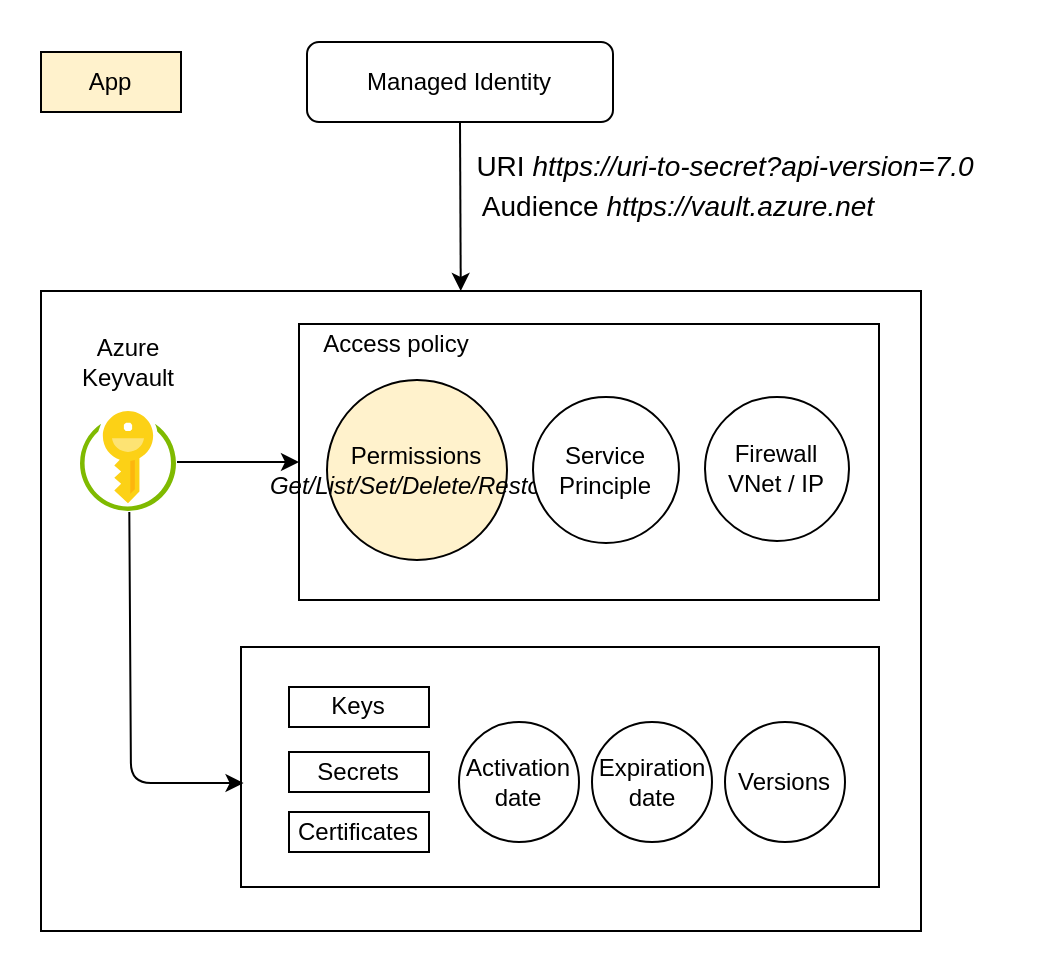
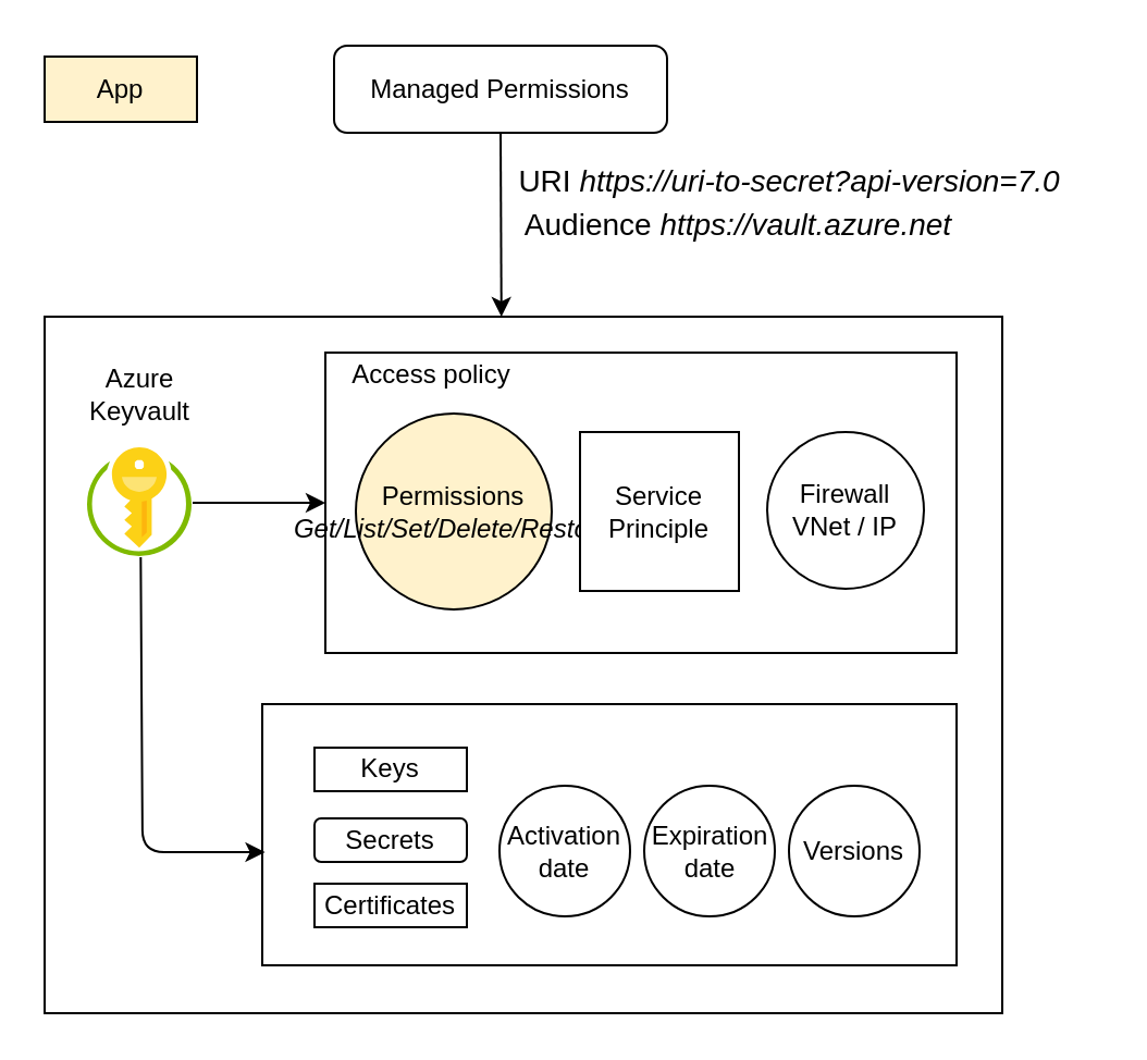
  <mxCell id="0" />
  <mxCell id="1" parent="0" />
  <mxCell id="2" value="" style="rounded=0;whiteSpace=wrap;html=1;" vertex="1" parent="1"><mxGeometry x="20" y="145" width="440" height="320" as="geometry" /></mxCell>
  <mxCell id="3" value="" style="rounded=0;whiteSpace=wrap;html=1;" vertex="1" parent="1"><mxGeometry x="149" y="161.5" width="290" height="138" as="geometry" /></mxCell>
  <mxCell id="4" value="" style="rounded=0;whiteSpace=wrap;html=1;" vertex="1" parent="1"><mxGeometry x="120" y="323" width="319" height="120" as="geometry" /></mxCell>
  <mxCell id="5" value="" style="aspect=fixed;html=1;points=[];align=center;image;fontSize=12;image=img/lib/mscae/Key_Vaults.svg;" vertex="1" parent="1"><mxGeometry x="40" y="205.5" width="48" height="50" as="geometry" /></mxCell>
  <mxCell id="6" value="&lt;div&gt;Keys&lt;/div&gt;" style="rounded=0;whiteSpace=wrap;html=1;" vertex="1" parent="1"><mxGeometry x="144" y="343" width="70" height="20" as="geometry" /></mxCell>
- <mxCell id="7" value="Secrets" style="rounded=0;whiteSpace=wrap;html=1;" vertex="1" parent="1"><mxGeometry x="144" y="375.5" width="70" height="20" as="geometry" /></mxCell>
+ <mxCell id="7" value="Secrets" style="whiteSpace=wrap;html=1;rounded=1;" vertex="1" parent="1"><mxGeometry x="144" y="375.5" width="70" height="20" as="geometry" /></mxCell>
  <mxCell id="8" value="Certificates" style="rounded=0;whiteSpace=wrap;html=1;" vertex="1" parent="1"><mxGeometry x="144" y="405.5" width="70" height="20" as="geometry" /></mxCell>
  <mxCell id="9" value="&lt;div&gt;Permissions&lt;/div&gt;&lt;div&gt;&lt;i&gt;Get/List/Set/Delete/Restore&lt;/i&gt;&lt;/div&gt;" style="ellipse;whiteSpace=wrap;html=1;aspect=fixed;fillColor=#fff2cc;" vertex="1" parent="1"><mxGeometry x="163" y="189.5" width="90" height="90" as="geometry" /></mxCell>
- <mxCell id="10" value="Managed Identity" style="rounded=1;whiteSpace=wrap;html=1;" vertex="1" parent="1"><mxGeometry x="153" y="20.5" width="153" height="40" as="geometry" /></mxCell>
+ <mxCell id="10" value="Managed Permissions" style="rounded=1;whiteSpace=wrap;html=1;" vertex="1" parent="1"><mxGeometry x="153" y="20.5" width="153" height="40" as="geometry" /></mxCell>
  <mxCell id="11" value="App" style="rounded=0;whiteSpace=wrap;html=1;fillColor=#fff2cc;" vertex="1" parent="1"><mxGeometry x="20" y="25.5" width="70" height="30" as="geometry" /></mxCell>
  <mxCell id="12" value="Azure Keyvault" style="text;html=1;strokeColor=none;fillColor=none;align=center;verticalAlign=middle;whiteSpace=wrap;rounded=0;" vertex="1" parent="1"><mxGeometry x="44" y="170.5" width="40" height="20" as="geometry" /></mxCell>
  <mxCell id="13" value="&lt;div&gt;Firewall&lt;/div&gt;&lt;div&gt;VNet / IP&lt;br&gt;&lt;/div&gt;" style="ellipse;whiteSpace=wrap;html=1;aspect=fixed;" vertex="1" parent="1"><mxGeometry x="352" y="198" width="72" height="72" as="geometry" /></mxCell>
  <mxCell id="14" value="&lt;div&gt;Activation &lt;br&gt;&lt;/div&gt;&lt;div&gt;date&lt;br&gt;&lt;/div&gt;" style="ellipse;whiteSpace=wrap;html=1;aspect=fixed;" vertex="1" parent="1"><mxGeometry x="229" y="360.5" width="60" height="60" as="geometry" /></mxCell>
  <mxCell id="15" value="&lt;div&gt;Expiration&lt;/div&gt;&lt;div&gt;date&lt;br&gt;&lt;/div&gt;" style="ellipse;whiteSpace=wrap;html=1;aspect=fixed;" vertex="1" parent="1"><mxGeometry x="295.5" y="360.5" width="60" height="60" as="geometry" /></mxCell>
  <mxCell id="16" value="Access policy" style="text;html=1;strokeColor=none;fillColor=none;align=center;verticalAlign=middle;whiteSpace=wrap;rounded=0;" vertex="1" parent="1"><mxGeometry x="137" y="161.5" width="122" height="20" as="geometry" /></mxCell>
- <mxCell id="17" value="&lt;div&gt;Service &lt;br&gt;&lt;/div&gt;&lt;div&gt;Principle&lt;br&gt;&lt;/div&gt;" style="ellipse;whiteSpace=wrap;html=1;aspect=fixed;" vertex="1" parent="1"><mxGeometry x="266" y="198" width="73" height="73" as="geometry" /></mxCell>
+ <mxCell id="17" value="&lt;div&gt;Service &lt;br&gt;&lt;/div&gt;&lt;div&gt;Principle&lt;br&gt;&lt;/div&gt;" style="whiteSpace=wrap;html=1;aspect=fixed;rounded=0;" vertex="1" parent="1"><mxGeometry x="266" y="198" width="73" height="73" as="geometry" /></mxCell>
  <mxCell id="18" value="&lt;font style=&quot;font-size: 14px&quot;&gt;URI &lt;i&gt;https://uri-to-secret?api-version=7.0&lt;/i&gt;&lt;/font&gt;" style="text;html=1;strokeColor=none;fillColor=none;align=center;verticalAlign=middle;whiteSpace=wrap;rounded=0;" vertex="1" parent="1"><mxGeometry x="220" y="73" width="285" height="20" as="geometry" /></mxCell>
  <mxCell id="19" value="" style="endArrow=classic;html=1;entryX=0;entryY=0.5;entryDx=0;entryDy=0;" edge="1" parent="1" source="5" target="3"><mxGeometry width="50" height="50" relative="1" as="geometry"><mxPoint x="68" y="313" as="sourcePoint" /><mxPoint x="-80" y="283" as="targetPoint" /></mxGeometry></mxCell>
  <mxCell id="20" value="" style="endArrow=classic;html=1;entryX=0.004;entryY=0.567;entryDx=0;entryDy=0;entryPerimeter=0;" edge="1" parent="1" source="5" target="4"><mxGeometry width="50" height="50" relative="1" as="geometry"><mxPoint x="100" y="253" as="sourcePoint" /><mxPoint x="150" y="203" as="targetPoint" /><Array as="points"><mxPoint x="65" y="391" /></Array></mxGeometry></mxCell>
  <mxCell id="21" value="&lt;font style=&quot;font-size: 14px&quot;&gt;Audience &lt;i&gt;https://vault.azure.net&lt;/i&gt;&lt;/font&gt;" style="text;html=1;strokeColor=none;fillColor=none;align=center;verticalAlign=middle;whiteSpace=wrap;rounded=0;" vertex="1" parent="1"><mxGeometry x="219" y="93" width="240" height="20" as="geometry" /></mxCell>
  <mxCell id="22" value="Versions" style="ellipse;whiteSpace=wrap;html=1;aspect=fixed;" vertex="1" parent="1"><mxGeometry x="362" y="360.5" width="60" height="60" as="geometry" /></mxCell>
  <mxCell id="23" value="" style="endArrow=classic;html=1;exitX=0.5;exitY=1;exitDx=0;exitDy=0;entryX=0.477;entryY=0;entryDx=0;entryDy=0;entryPerimeter=0;" edge="1" parent="1" source="10" target="2"><mxGeometry width="50" height="50" relative="1" as="geometry"><mxPoint x="230" y="133" as="sourcePoint" /><mxPoint x="280" y="83" as="targetPoint" /></mxGeometry></mxCell>
